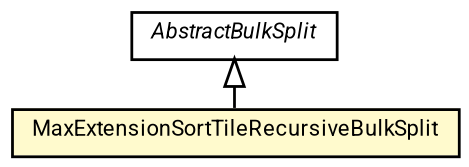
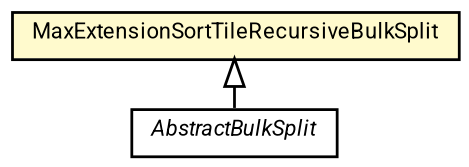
  digraph {
    nodesep=0.15
    rankdir=TB
    ranksep=0.25
    fontname=Merriweather
    node [fontcolor=black fontname=Merriweather fontsize=8 margin=0 shape=plaintext]
    n1 [height=0 label=<<table title="de.lmu.ifi.dbs.elki.index.tree.spatial.rstarvariants.strategies.bulk.AbstractBulkSplit" border="0" cellborder="1" cellspacing="0" cellpadding="2" href="AbstractBulkSplit.html" target="_parent"> 		<tr><td><table border="0" cellspacing="0" cellpadding="1"> 		<tr><td align="center" balign="center"> <font face="Roboto"><i>AbstractBulkSplit</i></font> </td></tr> 		</table></td></tr> 		</table>> width=0]
    n2 [height=0 label=<<table title="de.lmu.ifi.dbs.elki.index.tree.spatial.rstarvariants.strategies.bulk.MaxExtensionSortTileRecursiveBulkSplit" border="0" cellborder="1" cellspacing="0" cellpadding="2" bgcolor="lemonChiffon" href="MaxExtensionSortTileRecursiveBulkSplit.html" target="_parent"> 		<tr><td><table border="0" cellspacing="0" cellpadding="1"> 		<tr><td align="center" balign="center"> <font face="Roboto">MaxExtensionSortTileRecursiveBulkSplit</font> </td></tr> 		</table></td></tr> 		</table>> width=0]
-   n1 -> n2 [arrowtail=empty color=black dir=back fontname=Merriweather fontsize=7 labelfontname=Roboto labelfontsize=7 weight=10]
+   n2 -> n1 [arrowtail=empty color=black dir=back fontname=Merriweather fontsize=7 labelfontname=Roboto labelfontsize=7 weight=10]
  }
